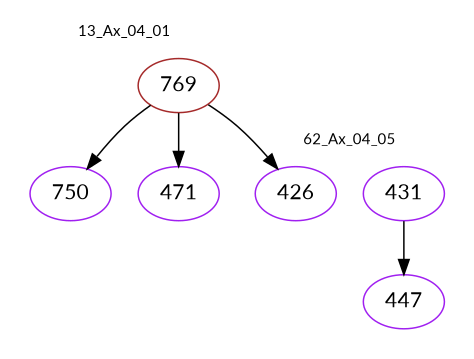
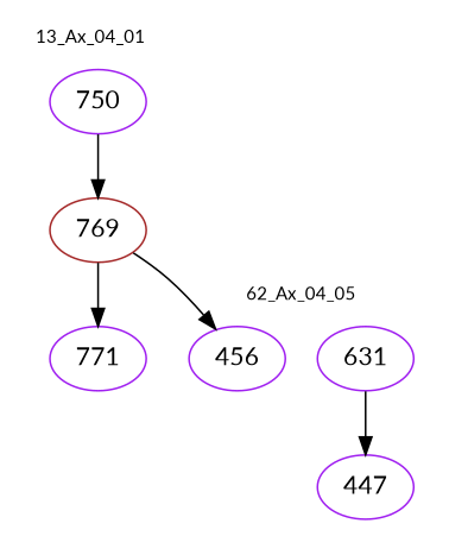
  digraph {
    fontname=Lato
    node [color=purple fontname=Lato]
    edge [color=black fontname=Lato]
-   n1 [label=431]
-   n2 [label=426]
+   n1 [label=631]
+   n2 [label=456]
    n3 [label=447]
    n4 [color=brown label=769]
    n5 [label=750]
-   n6 [label=471]
+   n6 [label=771]
    subgraph cluster_1 {
      color=white
      fontsize=10
      label="62_Ax_04_05"
      n1
      n2
      n3
    }
    subgraph cluster_2 {
      color=white
      fontsize=10
      label="13_Ax_04_01"
      n4
      n5
      n6
    }
    n1 -> n3
    n4 -> n2
-   n4 -> n5
+   n5 -> n4
    n4 -> n6
  }
